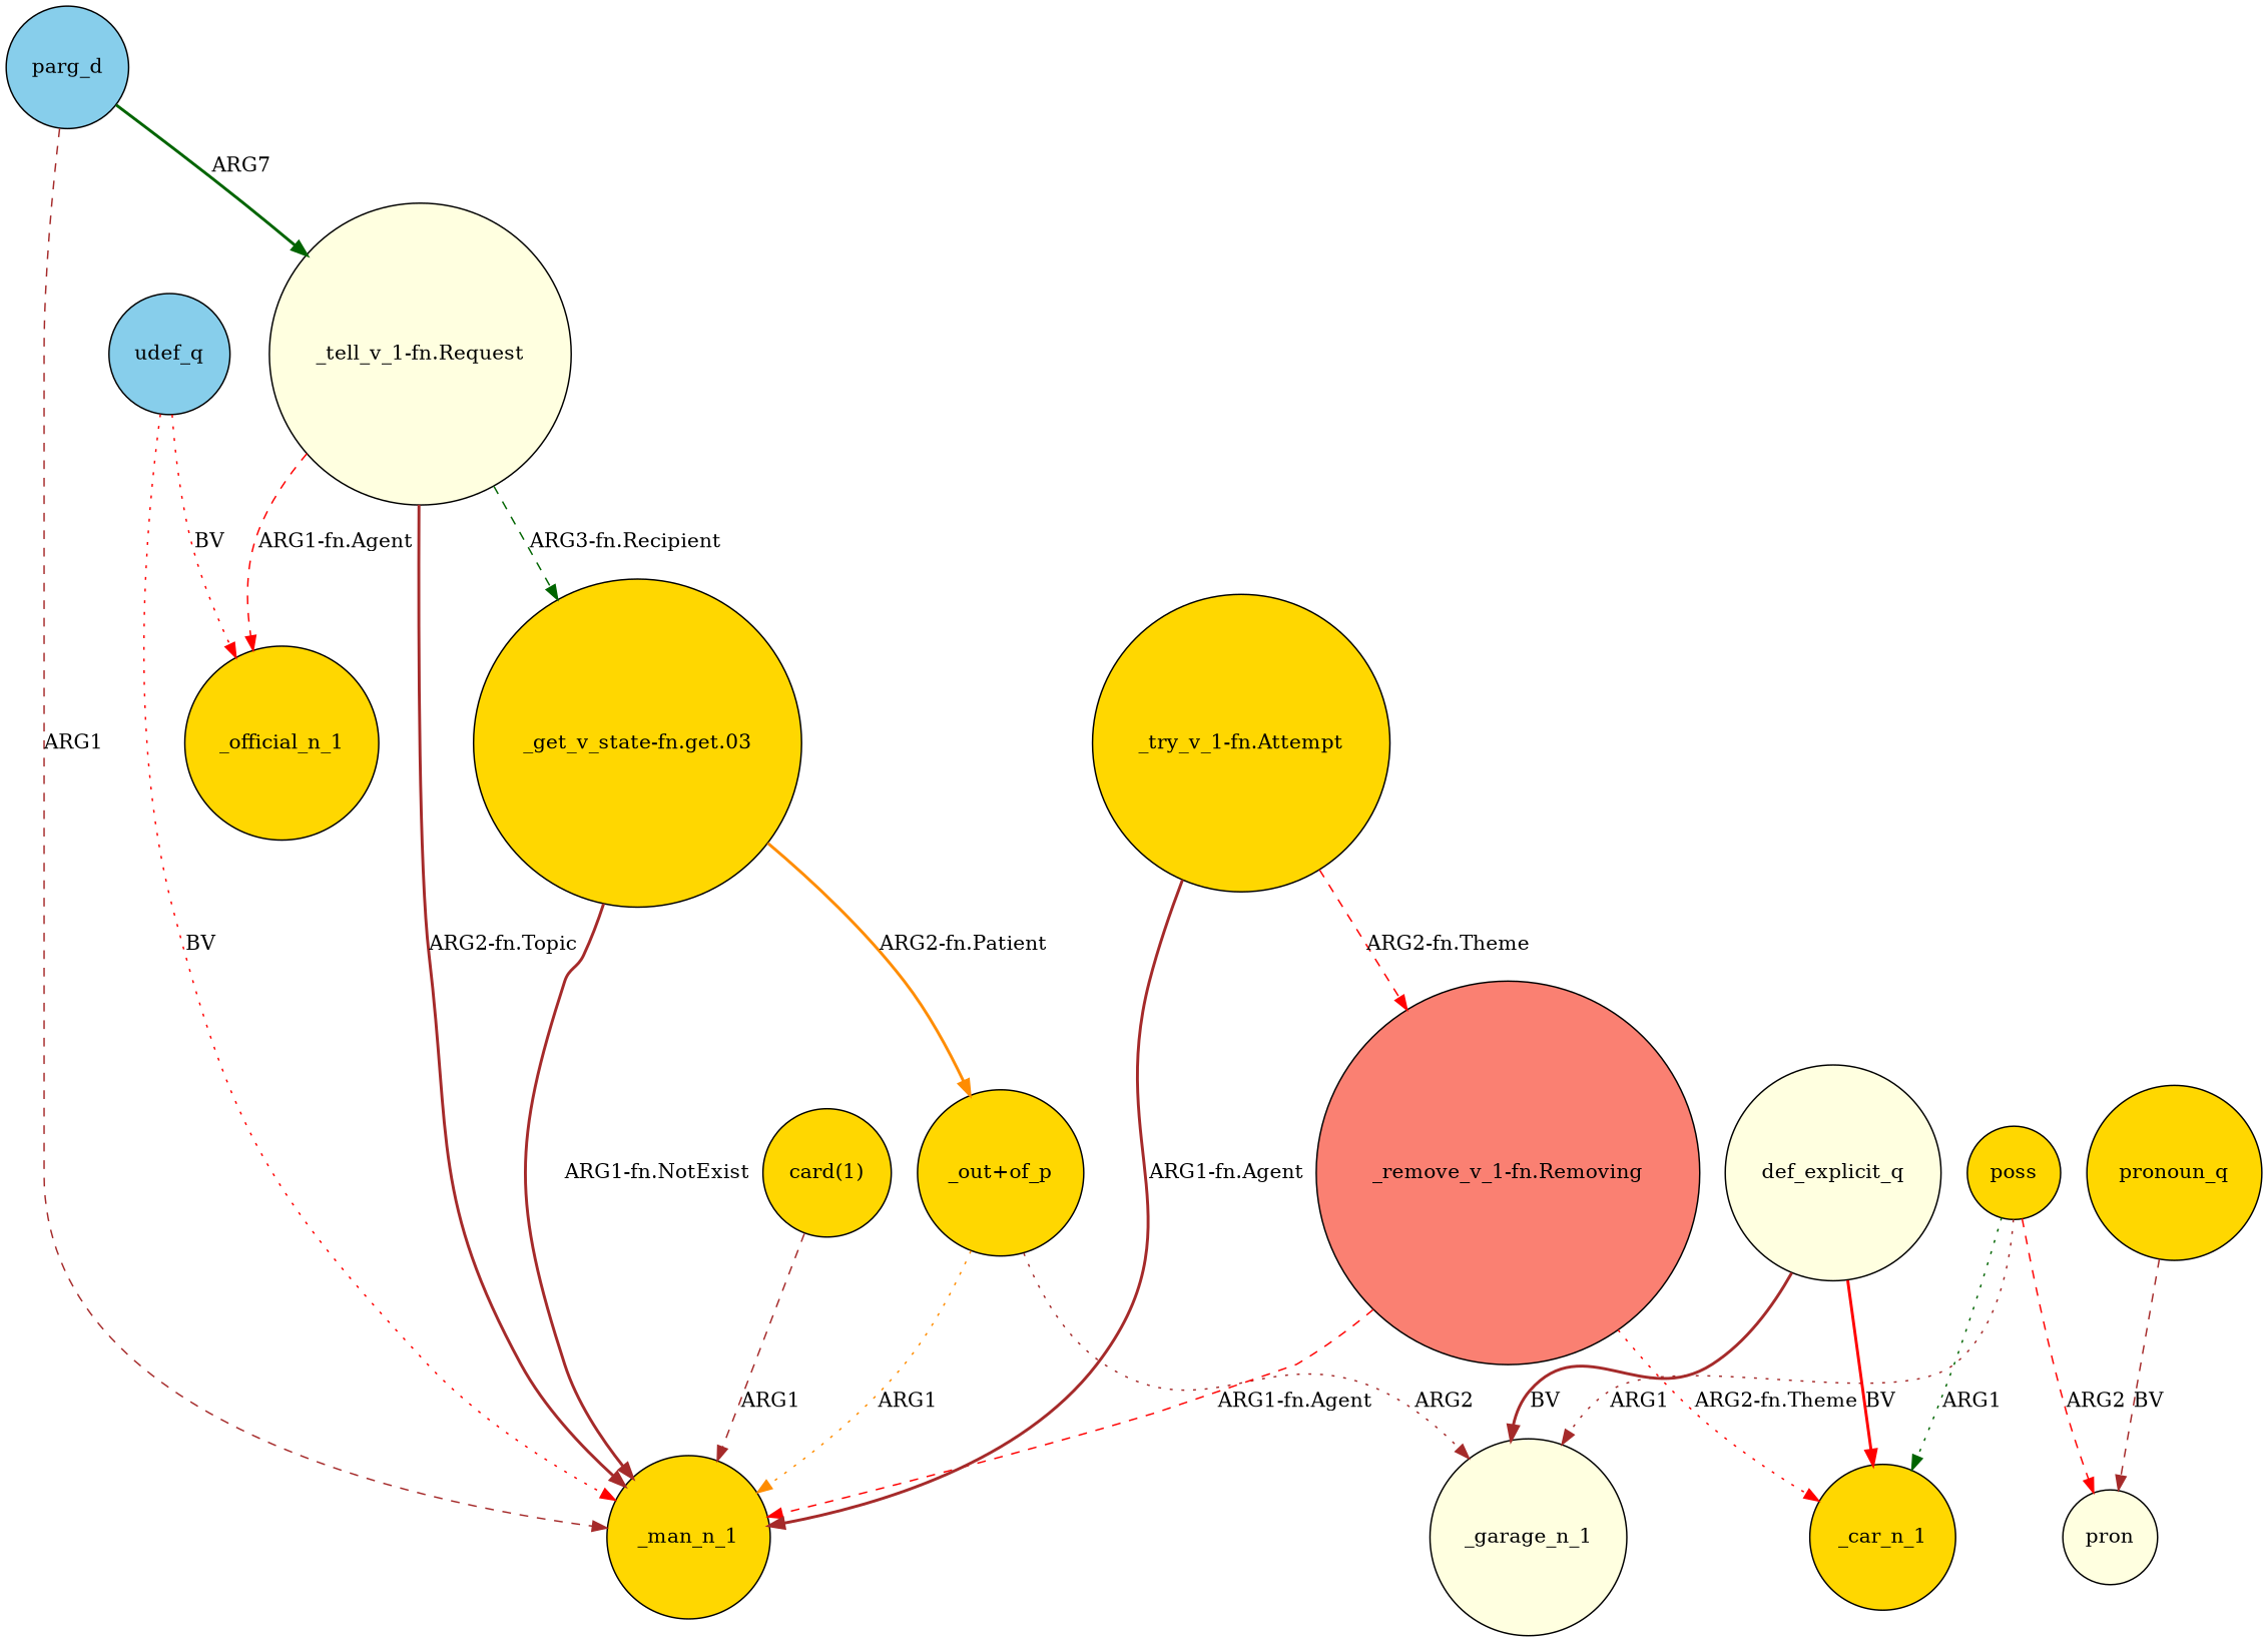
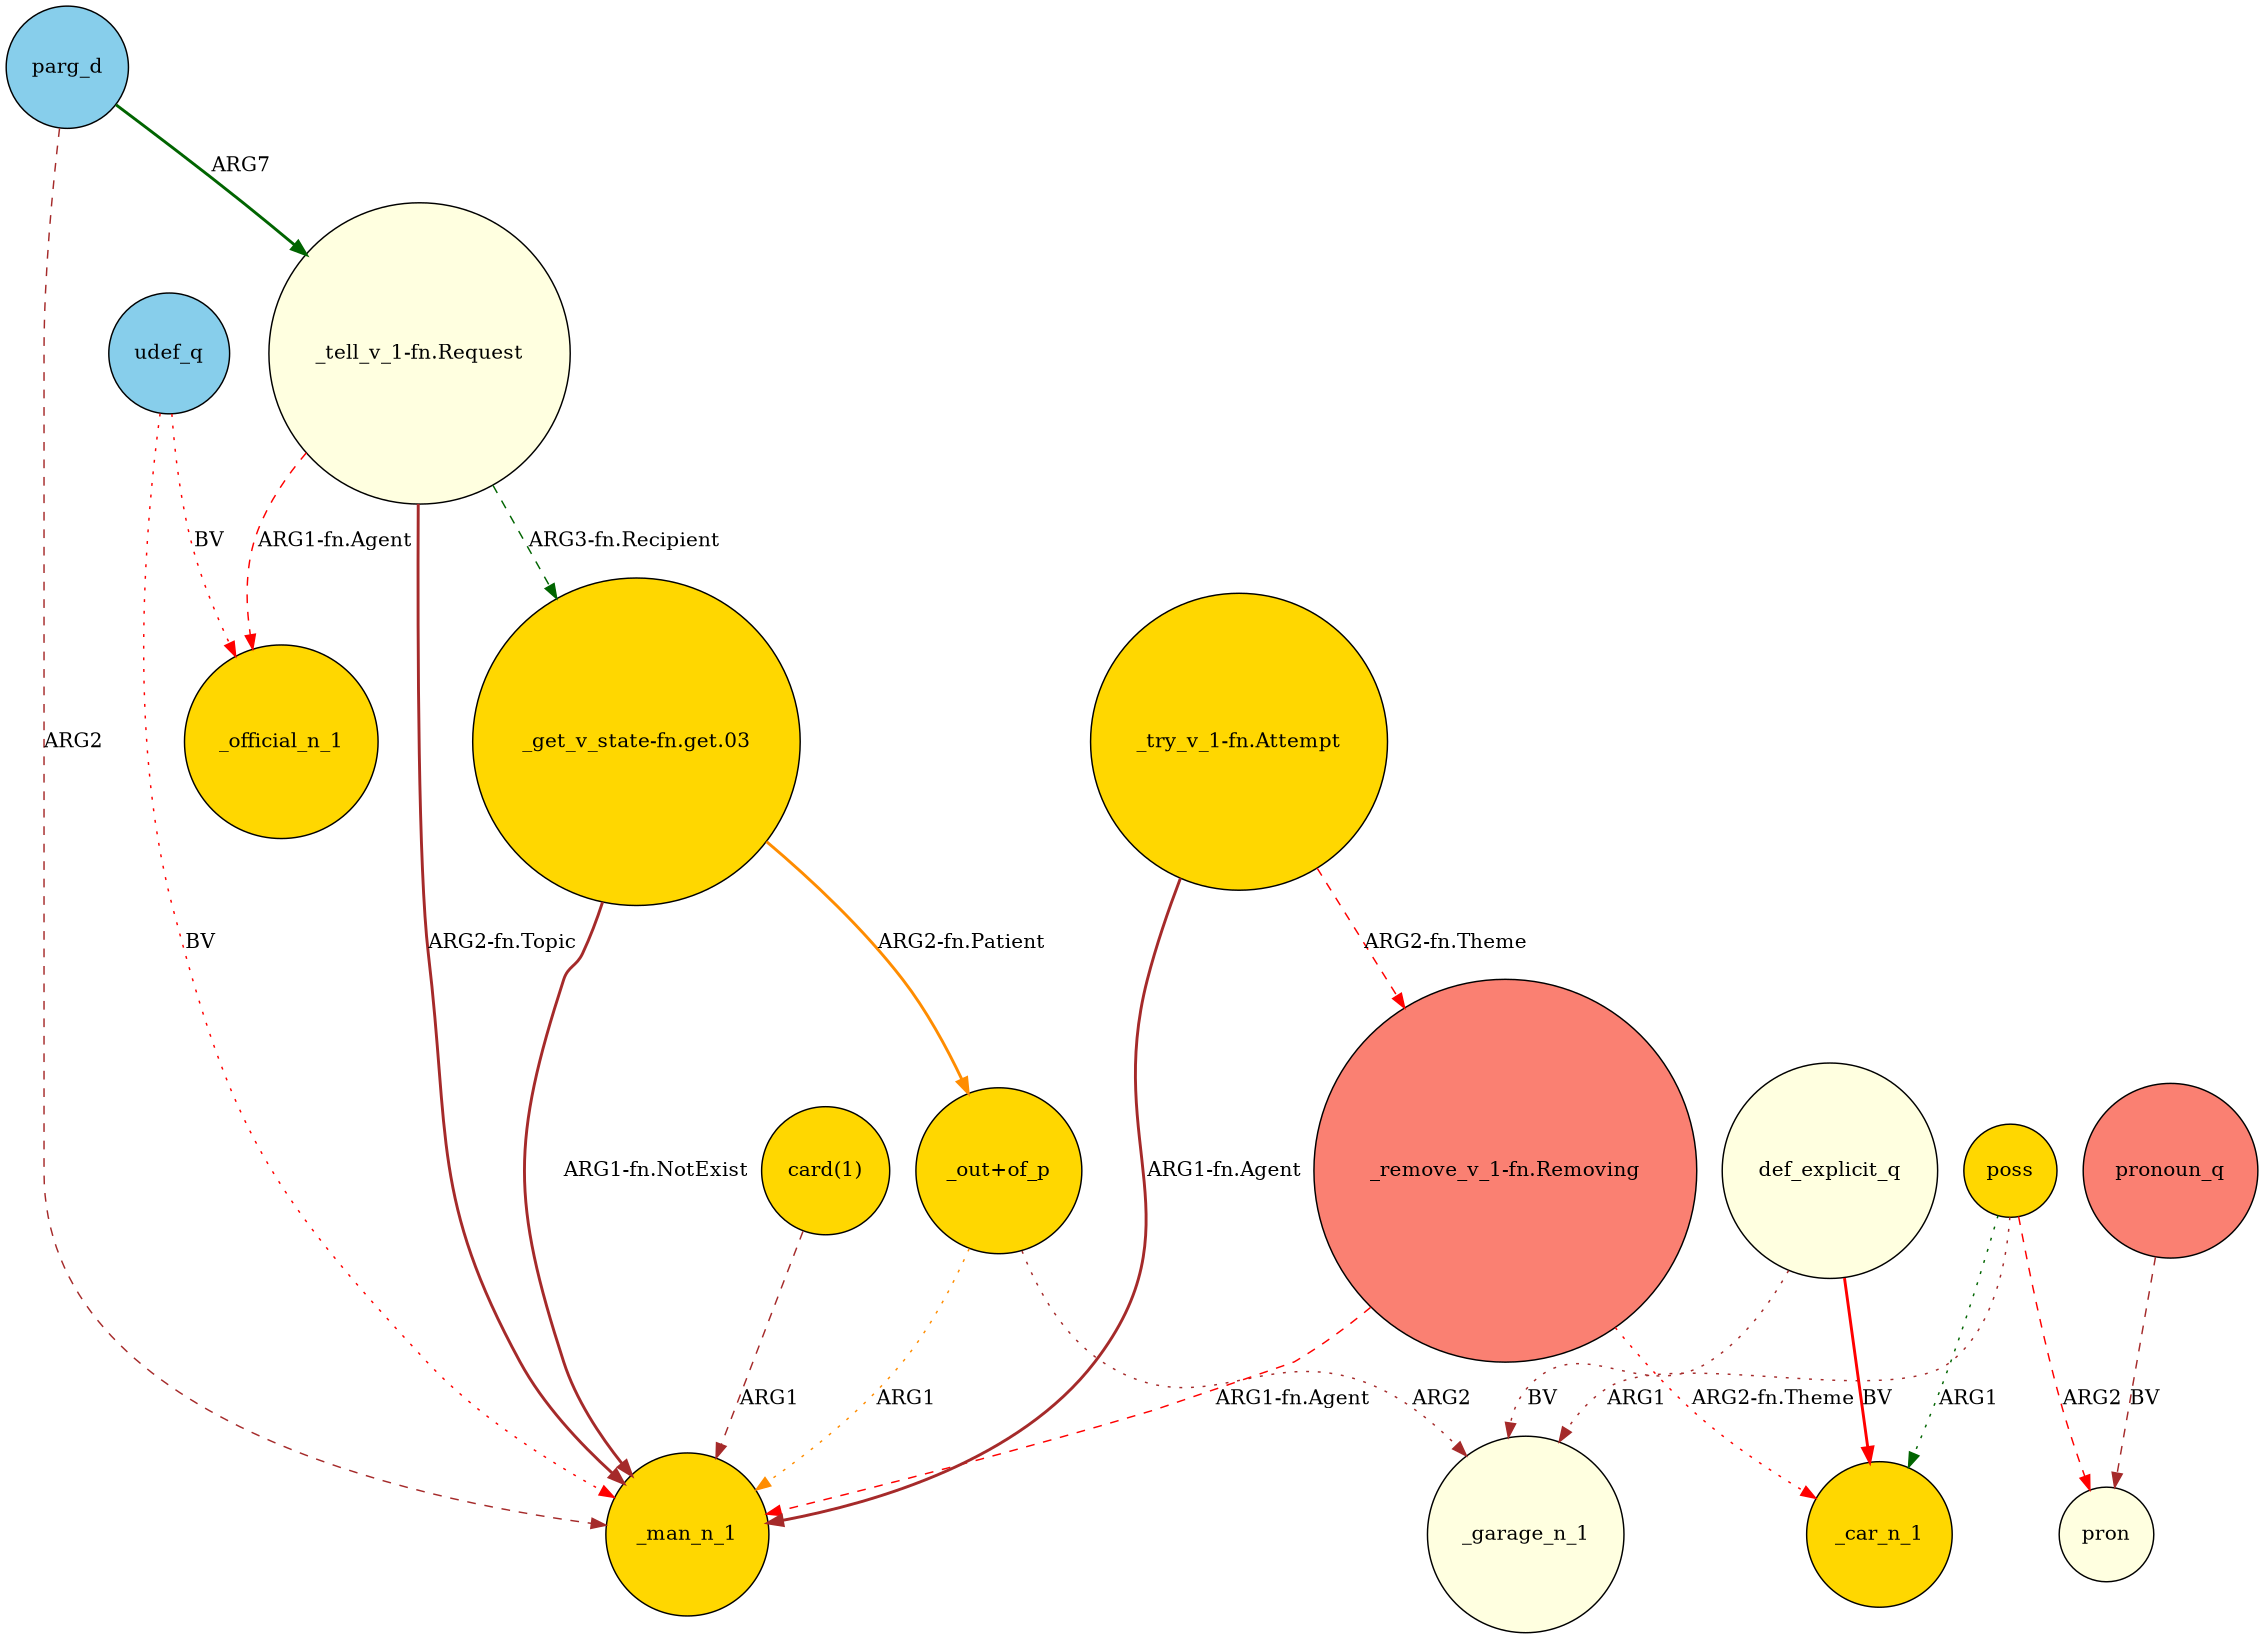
  digraph {
    node [fillcolor=gold shape=circle style=filled]
    edge [color=brown style=dashed]
    "_get_v_state-fn.get.03"
    "_out+of_p"
    _man_n_1
    _garage_n_1 [fillcolor=lightyellow]
    "_tell_v_1-fn.Request" [fillcolor=lightyellow]
    _official_n_1
    poss
    pron [fillcolor=lightyellow]
    _car_n_1
    "_remove_v_1-fn.Removing" [fillcolor=salmon]
    def_explicit_q [fillcolor=lightyellow]
    "card(1)"
-   pronoun_q
+   pronoun_q [fillcolor=salmon]
    udef_q [fillcolor=skyblue]
    "_try_v_1-fn.Attempt"
    parg_d [fillcolor=skyblue]
    "_get_v_state-fn.get.03" -> "_out+of_p" [color=darkorange label="ARG2-fn.Patient" style=bold]
    "_get_v_state-fn.get.03" -> _man_n_1 [label="ARG1-fn.NotExist" style=bold]
    "_out+of_p" -> _man_n_1 [color=darkorange label=ARG1 style=dotted]
    "_out+of_p" -> _garage_n_1 [label=ARG2 style=dotted]
    "_tell_v_1-fn.Request" -> "_get_v_state-fn.get.03" [color=darkgreen label="ARG3-fn.Recipient"]
    "_tell_v_1-fn.Request" -> _man_n_1 [label="ARG2-fn.Topic" style=bold]
    "_tell_v_1-fn.Request" -> _official_n_1 [color=red label="ARG1-fn.Agent"]
    poss -> _garage_n_1 [label=ARG1 style=dotted]
    poss -> pron [color=red label=ARG2]
    poss -> _car_n_1 [color=darkgreen label=ARG1 style=dotted]
    "_remove_v_1-fn.Removing" -> _man_n_1 [color=red label="ARG1-fn.Agent"]
    "_remove_v_1-fn.Removing" -> _car_n_1 [color=red label="ARG2-fn.Theme" style=dotted]
-   def_explicit_q -> _garage_n_1 [label=BV style=bold]
+   def_explicit_q -> _garage_n_1 [label=BV style=dotted]
    def_explicit_q -> _car_n_1 [color=red label=BV style=bold]
    "card(1)" -> _man_n_1 [label=ARG1]
    pronoun_q -> pron [label=BV]
    udef_q -> _man_n_1 [color=red label=BV style=dotted]
    udef_q -> _official_n_1 [color=red label=BV style=dotted]
    "_try_v_1-fn.Attempt" -> _man_n_1 [label="ARG1-fn.Agent" style=bold]
    "_try_v_1-fn.Attempt" -> "_remove_v_1-fn.Removing" [color=red label="ARG2-fn.Theme"]
-   parg_d -> _man_n_1 [label=ARG1]
+   parg_d -> _man_n_1 [label=ARG2]
    parg_d -> "_tell_v_1-fn.Request" [color=darkgreen label=ARG7 style=bold]
  }
